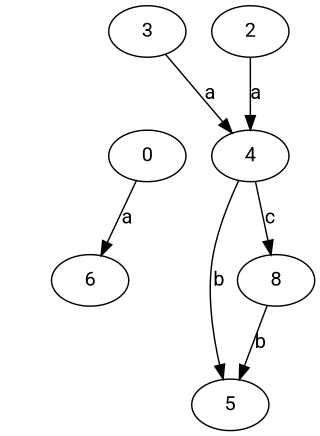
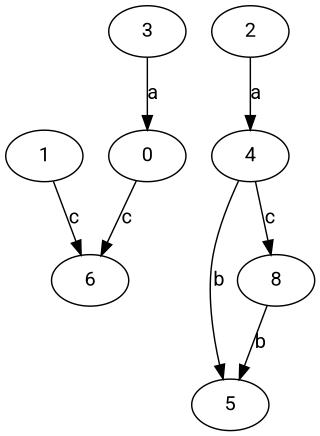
  strict digraph {
    fontname=Roboto
    node [fontname=Roboto]
    edge [fontname=Roboto]
+   1
    6
    2
    4
    3
    5
    n7 [label=8]
    0
+   1 -> 6 [label=c]
    2 -> 4 [label=a]
    4 -> 5 [label=b]
    4 -> n7 [label=c]
-   3 -> 4 [label=a]
+   3 -> 0 [label=a]
    n7 -> 5 [label=b]
-   0 -> 6 [label=a]
+   0 -> 6 [label=c]
  }
